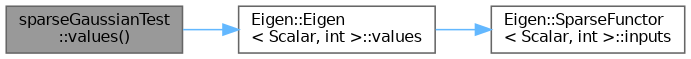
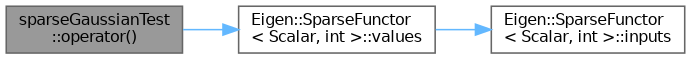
  digraph {
    rankdir=LR
    node [color=grey40 fillcolor=white fontname=Helvetica fontsize=10 shape=box style=filled]
    edge [color=steelblue1 fontname=Helvetica fontsize=10 labelfontname=Helvetica labelfontsize=10 style=solid]
-   n1 [color=gray40 fillcolor=grey60 fontcolor=black height=0.2 label="sparseGaussianTest\l::values()" width=0.4]
-   n2 [height=0.2 label="Eigen::Eigen\l\< Scalar, int \>::values" width=0.4]
+   n1 [color=gray40 fillcolor=grey60 fontcolor=black height=0.2 label="sparseGaussianTest\l::operator()" width=0.4]
+   n2 [height=0.2 label="Eigen::SparseFunctor\l\< Scalar, int \>::values" width=0.4]
    n3 [height=0.2 label="Eigen::SparseFunctor\l\< Scalar, int \>::inputs" width=0.4]
    n1 -> n2
    n2 -> n3
  }
